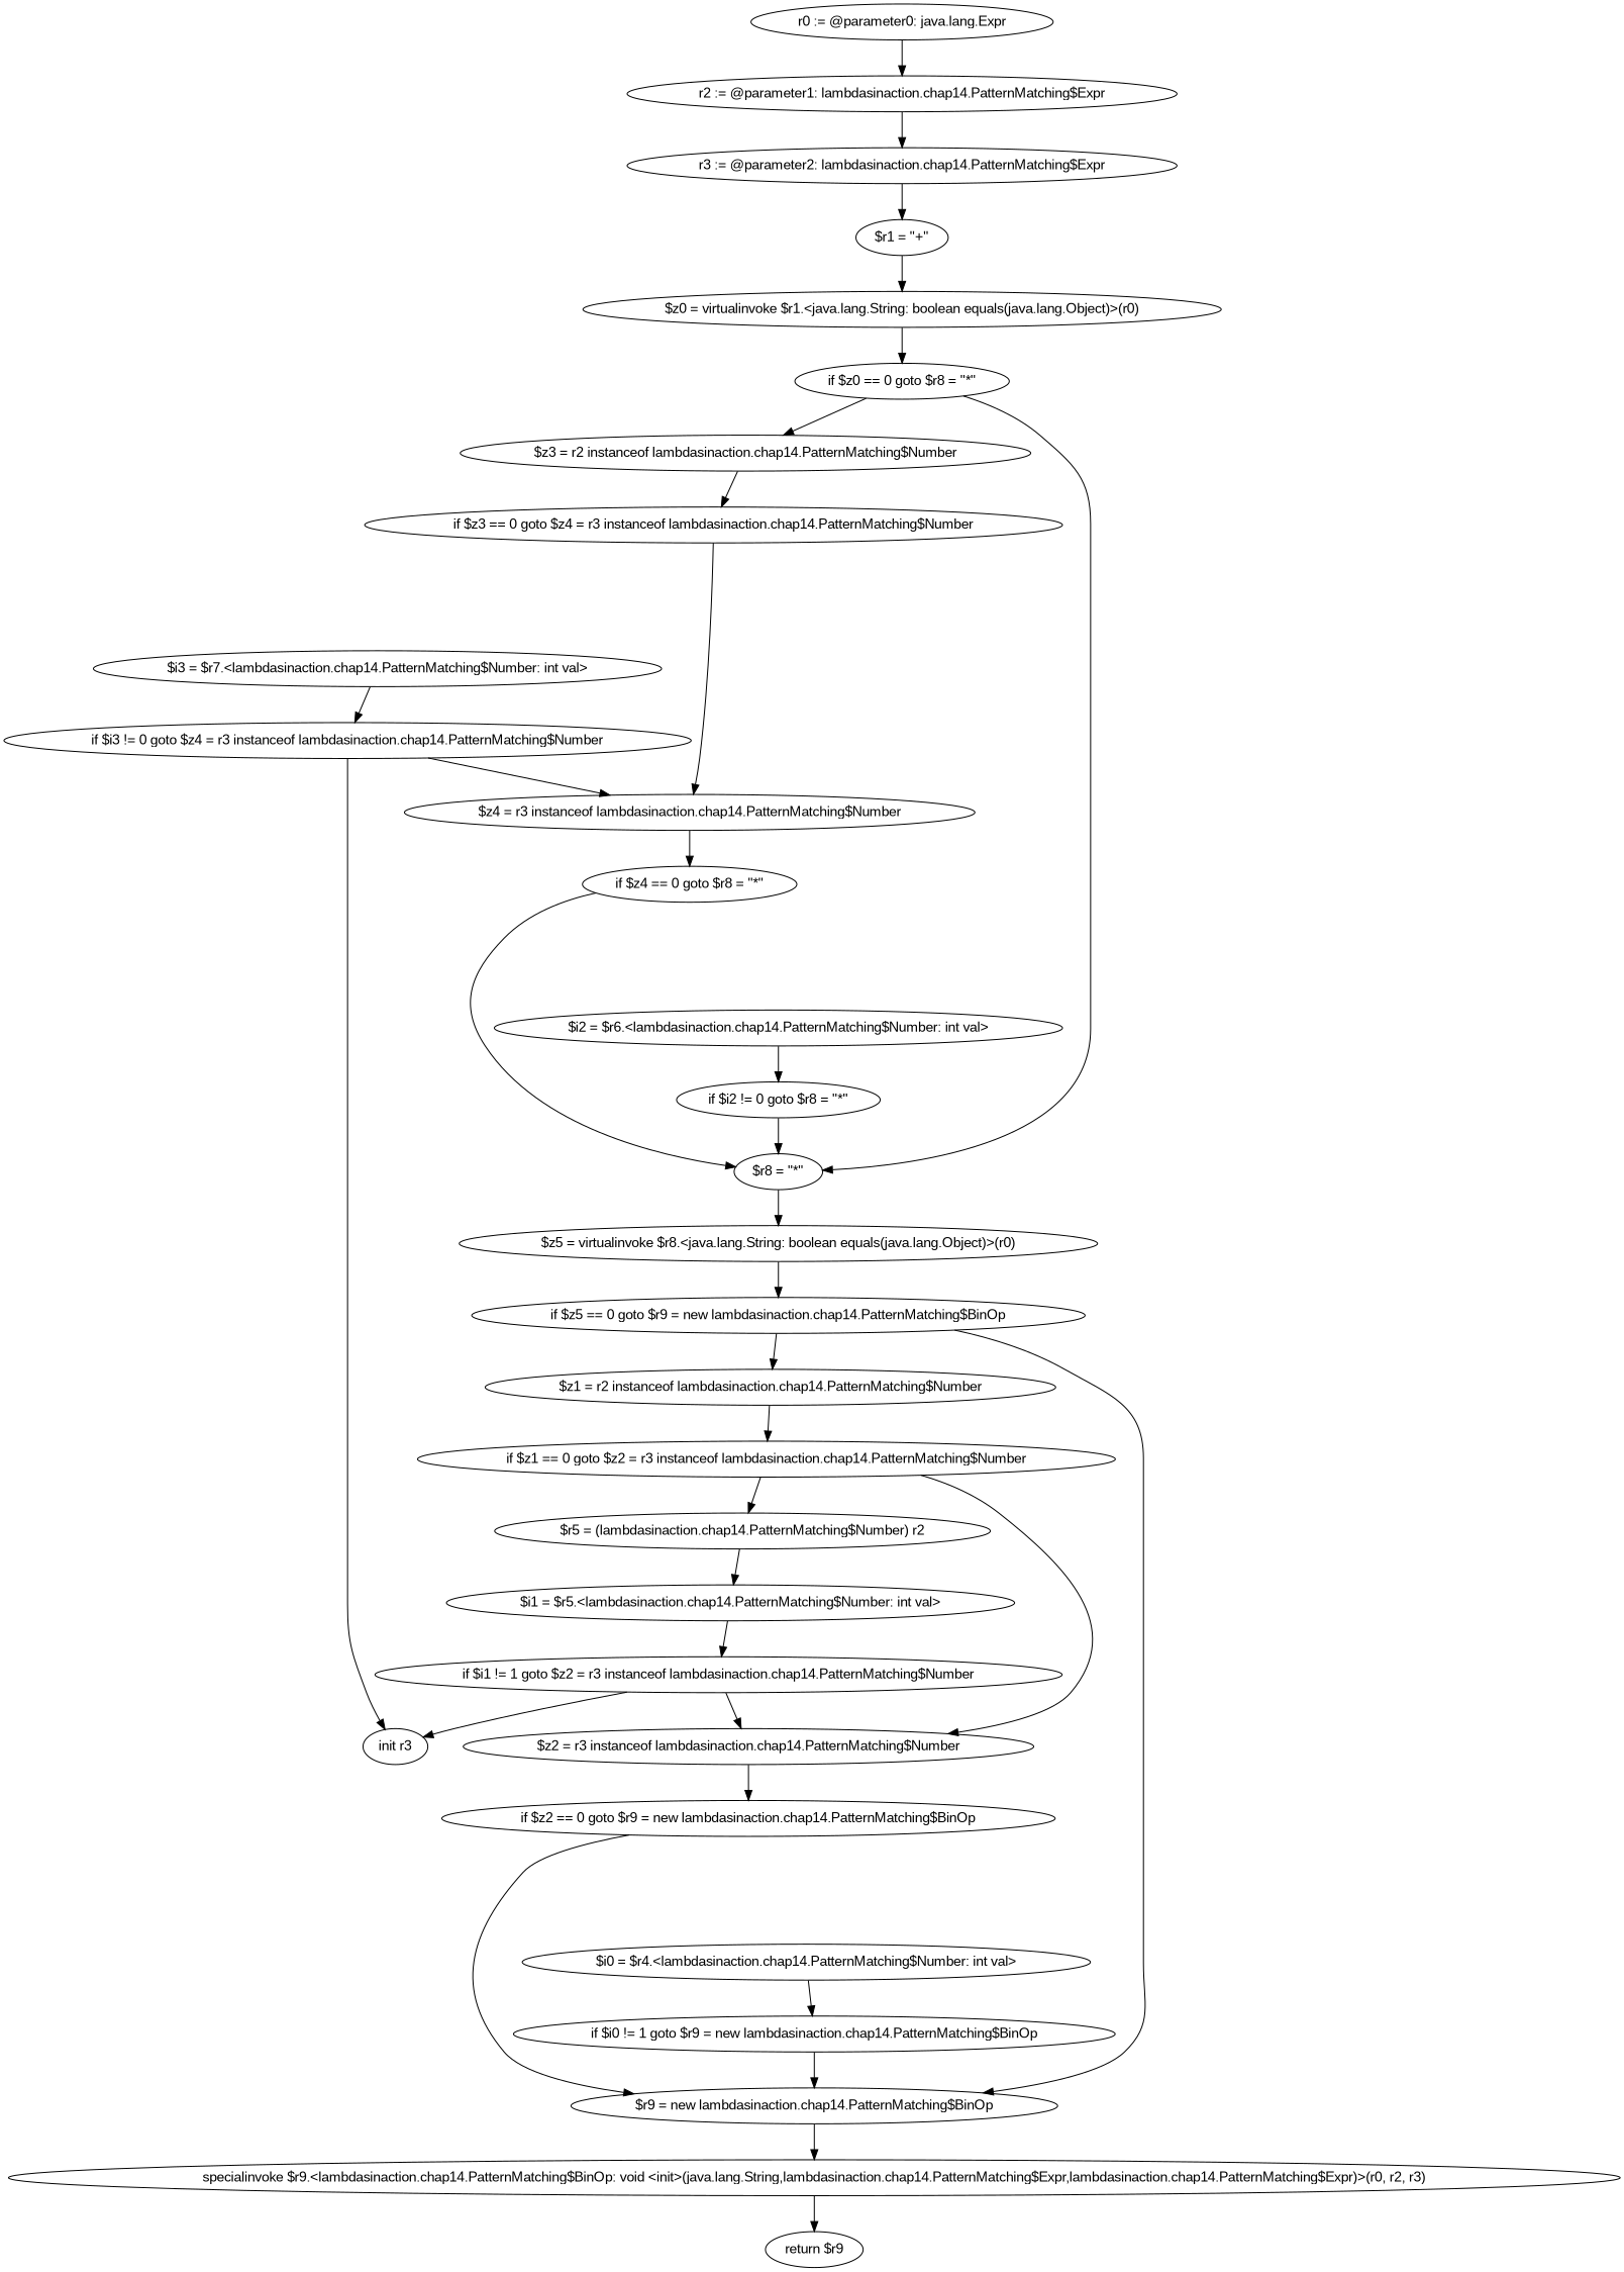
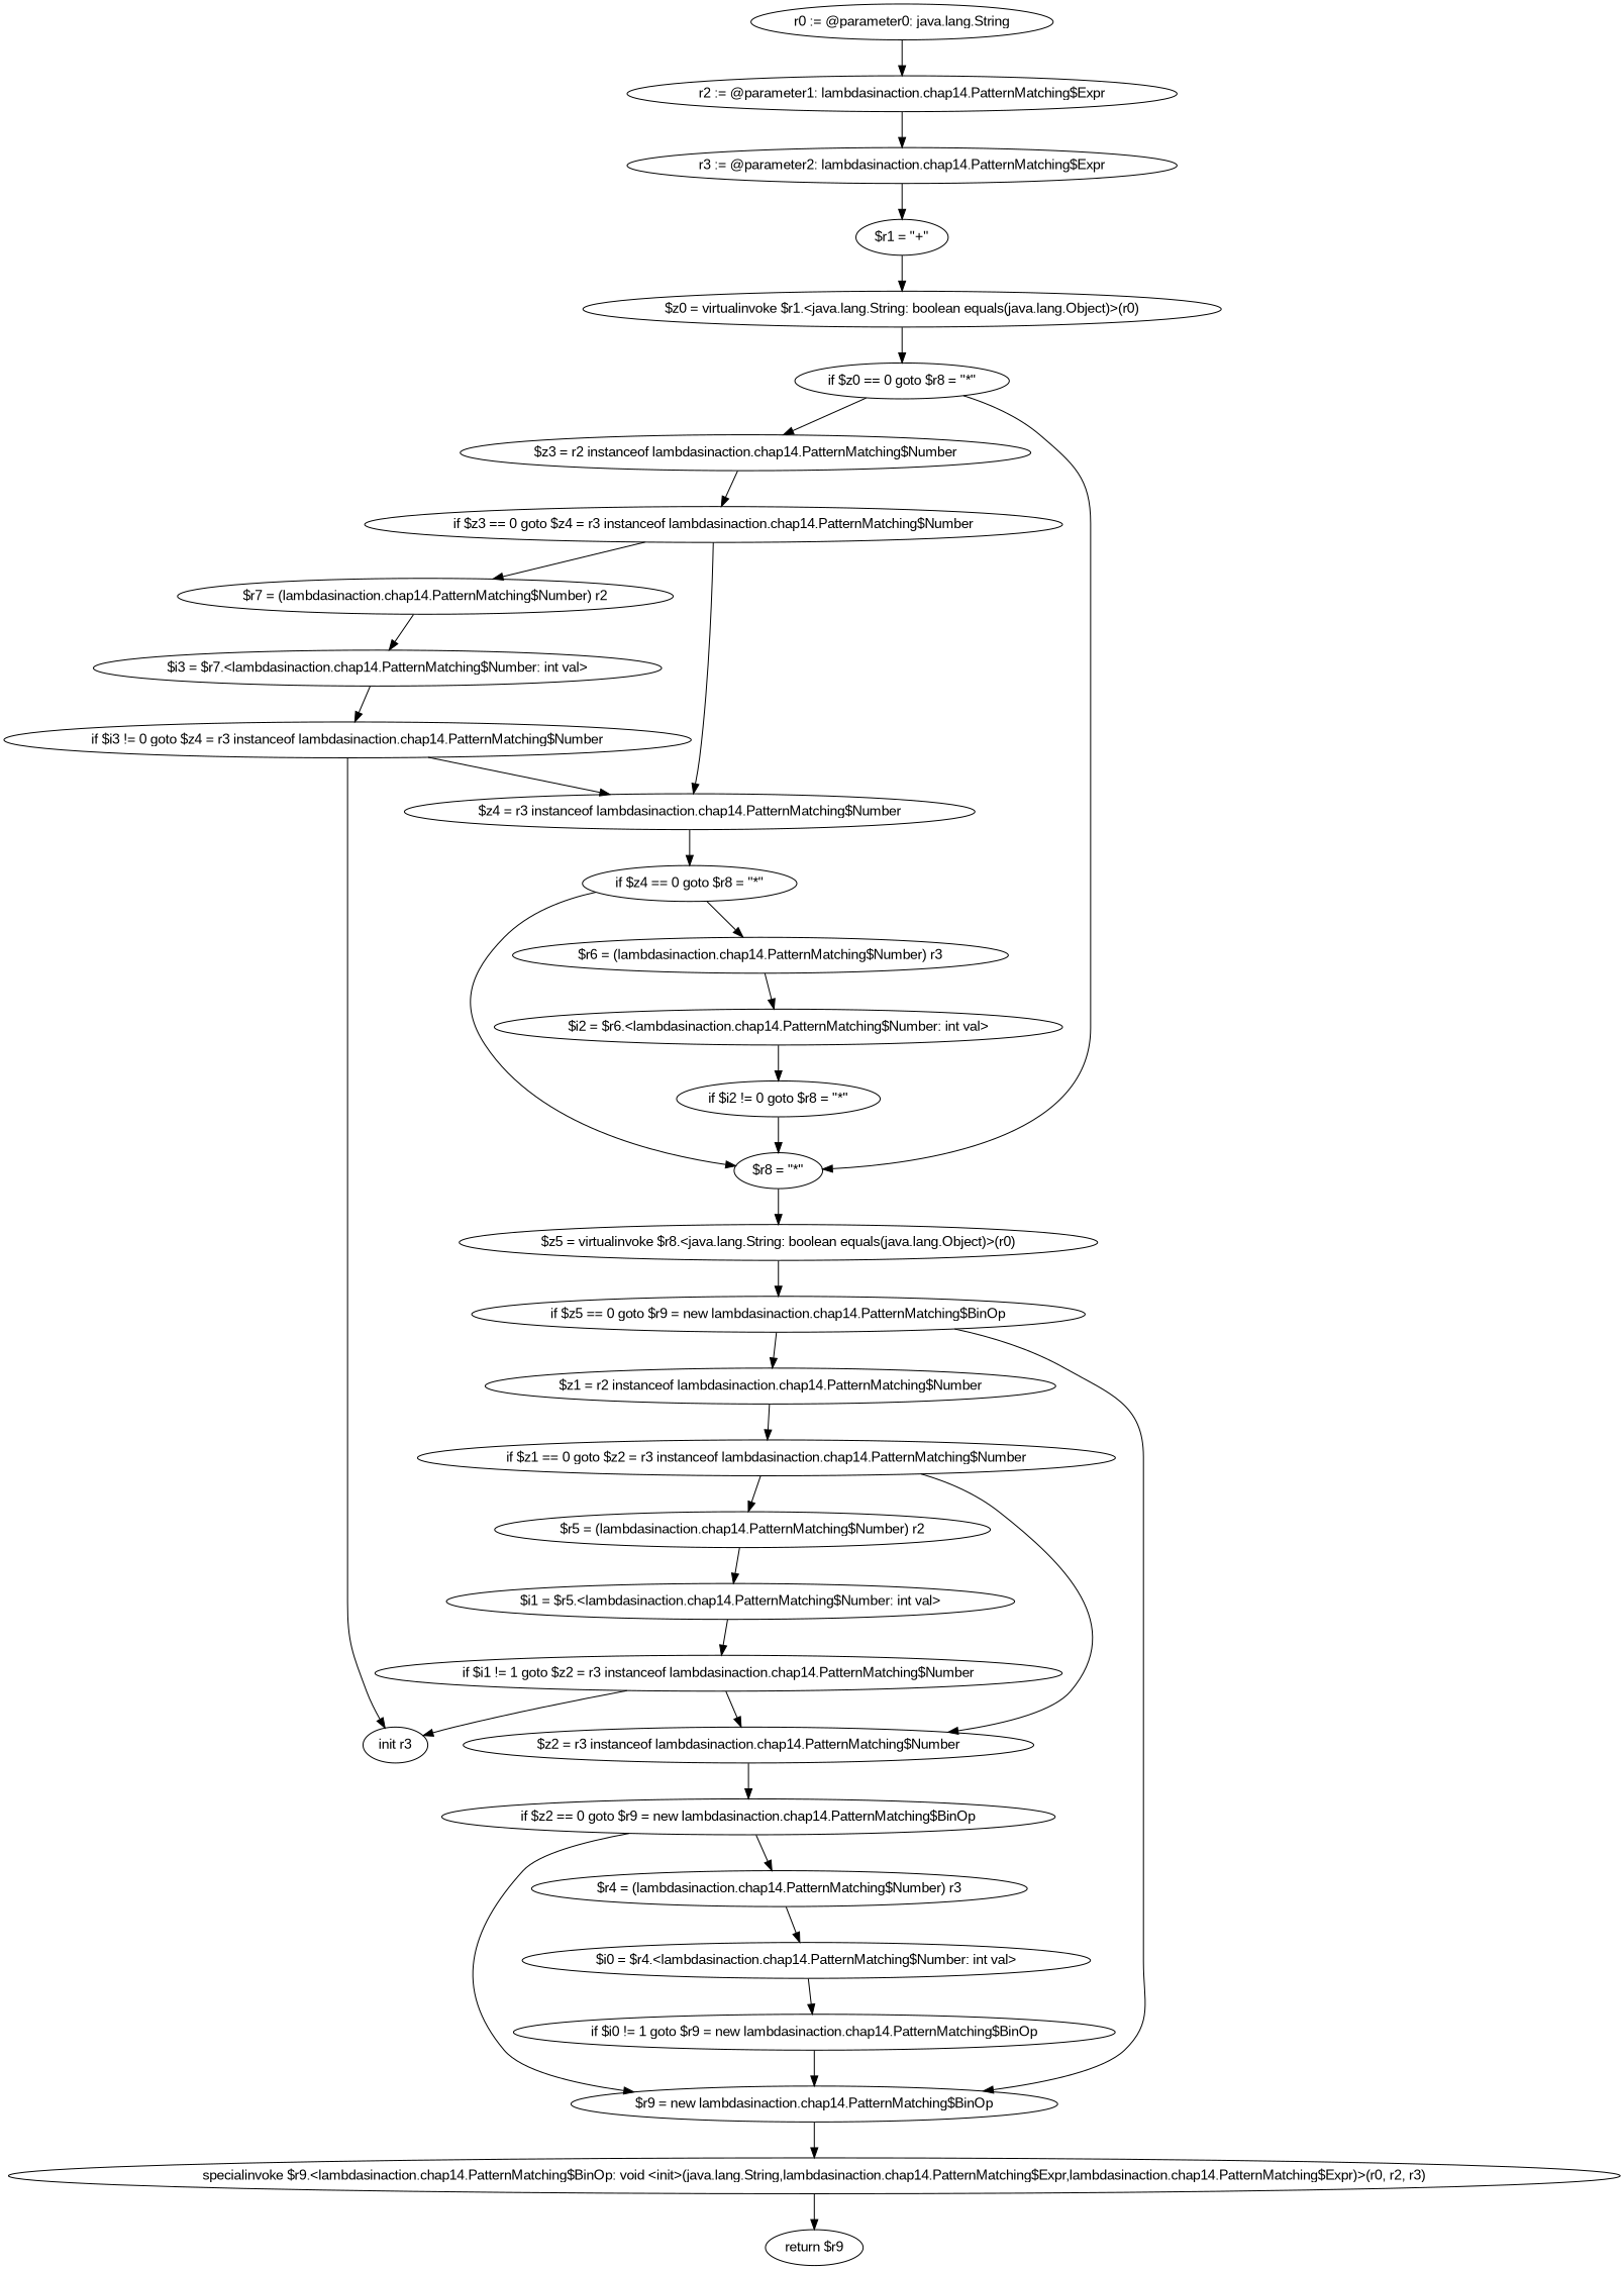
  digraph {
    fontname="Liberation Sans"
    node [fontname="Liberation Sans"]
    edge [fontname="Liberation Sans"]
-   "r0 := @parameter0: java.lang.String" [label="r0 := @parameter0: java.lang.Expr"]
+   "r0 := @parameter0: java.lang.String"
    "r2 := @parameter1: lambdasinaction.chap14.PatternMatching$Expr"
    "r3 := @parameter2: lambdasinaction.chap14.PatternMatching$Expr"
    "$r1 = \"+\""
    "$z0 = virtualinvoke $r1.<java.lang.String: boolean equals(java.lang.Object)>(r0)"
    "if $z0 == 0 goto $r8 = \"*\""
    "$z3 = r2 instanceof lambdasinaction.chap14.PatternMatching$Number"
    "$r8 = \"*\""
    "if $z3 == 0 goto $z4 = r3 instanceof lambdasinaction.chap14.PatternMatching$Number"
    "$z5 = virtualinvoke $r8.<java.lang.String: boolean equals(java.lang.Object)>(r0)"
+   "$r7 = (lambdasinaction.chap14.PatternMatching$Number) r2"
    "$z4 = r3 instanceof lambdasinaction.chap14.PatternMatching$Number"
    "$i3 = $r7.<lambdasinaction.chap14.PatternMatching$Number: int val>"
    "if $z4 == 0 goto $r8 = \"*\""
    "if $i3 != 0 goto $z4 = r3 instanceof lambdasinaction.chap14.PatternMatching$Number"
    n16 [label="init r3"]
+   "$r6 = (lambdasinaction.chap14.PatternMatching$Number) r3"
    "$i2 = $r6.<lambdasinaction.chap14.PatternMatching$Number: int val>"
    "if $i2 != 0 goto $r8 = \"*\""
    "if $z5 == 0 goto $r9 = new lambdasinaction.chap14.PatternMatching$BinOp"
    "$z1 = r2 instanceof lambdasinaction.chap14.PatternMatching$Number"
    "$r9 = new lambdasinaction.chap14.PatternMatching$BinOp"
    "if $z1 == 0 goto $z2 = r3 instanceof lambdasinaction.chap14.PatternMatching$Number"
    "specialinvoke $r9.<lambdasinaction.chap14.PatternMatching$BinOp: void <init>(java.lang.String,lambdasinaction.chap14.PatternMatching$Expr,lambdasinaction.chap14.PatternMatching$Expr)>(r0, r2, r3)"
    "$r5 = (lambdasinaction.chap14.PatternMatching$Number) r2"
    "$z2 = r3 instanceof lambdasinaction.chap14.PatternMatching$Number"
    "$i1 = $r5.<lambdasinaction.chap14.PatternMatching$Number: int val>"
    "if $z2 == 0 goto $r9 = new lambdasinaction.chap14.PatternMatching$BinOp"
    "if $i1 != 1 goto $z2 = r3 instanceof lambdasinaction.chap14.PatternMatching$Number"
+   "$r4 = (lambdasinaction.chap14.PatternMatching$Number) r3"
    "$i0 = $r4.<lambdasinaction.chap14.PatternMatching$Number: int val>"
    "if $i0 != 1 goto $r9 = new lambdasinaction.chap14.PatternMatching$BinOp"
    "return $r9"
    "r0 := @parameter0: java.lang.String" -> "r2 := @parameter1: lambdasinaction.chap14.PatternMatching$Expr"
    "r2 := @parameter1: lambdasinaction.chap14.PatternMatching$Expr" -> "r3 := @parameter2: lambdasinaction.chap14.PatternMatching$Expr"
    "r3 := @parameter2: lambdasinaction.chap14.PatternMatching$Expr" -> "$r1 = \"+\""
    "$r1 = \"+\"" -> "$z0 = virtualinvoke $r1.<java.lang.String: boolean equals(java.lang.Object)>(r0)"
    "$z0 = virtualinvoke $r1.<java.lang.String: boolean equals(java.lang.Object)>(r0)" -> "if $z0 == 0 goto $r8 = \"*\""
    "if $z0 == 0 goto $r8 = \"*\"" -> "$z3 = r2 instanceof lambdasinaction.chap14.PatternMatching$Number"
    "if $z0 == 0 goto $r8 = \"*\"" -> "$r8 = \"*\""
    "$z3 = r2 instanceof lambdasinaction.chap14.PatternMatching$Number" -> "if $z3 == 0 goto $z4 = r3 instanceof lambdasinaction.chap14.PatternMatching$Number"
    "$r8 = \"*\"" -> "$z5 = virtualinvoke $r8.<java.lang.String: boolean equals(java.lang.Object)>(r0)"
+   "if $z3 == 0 goto $z4 = r3 instanceof lambdasinaction.chap14.PatternMatching$Number" -> "$r7 = (lambdasinaction.chap14.PatternMatching$Number) r2"
    "if $z3 == 0 goto $z4 = r3 instanceof lambdasinaction.chap14.PatternMatching$Number" -> "$z4 = r3 instanceof lambdasinaction.chap14.PatternMatching$Number"
    "$z5 = virtualinvoke $r8.<java.lang.String: boolean equals(java.lang.Object)>(r0)" -> "if $z5 == 0 goto $r9 = new lambdasinaction.chap14.PatternMatching$BinOp"
+   "$r7 = (lambdasinaction.chap14.PatternMatching$Number) r2" -> "$i3 = $r7.<lambdasinaction.chap14.PatternMatching$Number: int val>"
    "$z4 = r3 instanceof lambdasinaction.chap14.PatternMatching$Number" -> "if $z4 == 0 goto $r8 = \"*\""
    "$i3 = $r7.<lambdasinaction.chap14.PatternMatching$Number: int val>" -> "if $i3 != 0 goto $z4 = r3 instanceof lambdasinaction.chap14.PatternMatching$Number"
    "if $z4 == 0 goto $r8 = \"*\"" -> "$r8 = \"*\""
+   "if $z4 == 0 goto $r8 = \"*\"" -> "$r6 = (lambdasinaction.chap14.PatternMatching$Number) r3"
    "if $i3 != 0 goto $z4 = r3 instanceof lambdasinaction.chap14.PatternMatching$Number" -> "$z4 = r3 instanceof lambdasinaction.chap14.PatternMatching$Number"
    "if $i3 != 0 goto $z4 = r3 instanceof lambdasinaction.chap14.PatternMatching$Number" -> n16
+   "$r6 = (lambdasinaction.chap14.PatternMatching$Number) r3" -> "$i2 = $r6.<lambdasinaction.chap14.PatternMatching$Number: int val>"
    "$i2 = $r6.<lambdasinaction.chap14.PatternMatching$Number: int val>" -> "if $i2 != 0 goto $r8 = \"*\""
    "if $i2 != 0 goto $r8 = \"*\"" -> "$r8 = \"*\""
    "if $z5 == 0 goto $r9 = new lambdasinaction.chap14.PatternMatching$BinOp" -> "$z1 = r2 instanceof lambdasinaction.chap14.PatternMatching$Number"
    "if $z5 == 0 goto $r9 = new lambdasinaction.chap14.PatternMatching$BinOp" -> "$r9 = new lambdasinaction.chap14.PatternMatching$BinOp"
    "$z1 = r2 instanceof lambdasinaction.chap14.PatternMatching$Number" -> "if $z1 == 0 goto $z2 = r3 instanceof lambdasinaction.chap14.PatternMatching$Number"
    "$r9 = new lambdasinaction.chap14.PatternMatching$BinOp" -> "specialinvoke $r9.<lambdasinaction.chap14.PatternMatching$BinOp: void <init>(java.lang.String,lambdasinaction.chap14.PatternMatching$Expr,lambdasinaction.chap14.PatternMatching$Expr)>(r0, r2, r3)"
    "if $z1 == 0 goto $z2 = r3 instanceof lambdasinaction.chap14.PatternMatching$Number" -> "$r5 = (lambdasinaction.chap14.PatternMatching$Number) r2"
    "if $z1 == 0 goto $z2 = r3 instanceof lambdasinaction.chap14.PatternMatching$Number" -> "$z2 = r3 instanceof lambdasinaction.chap14.PatternMatching$Number"
    "specialinvoke $r9.<lambdasinaction.chap14.PatternMatching$BinOp: void <init>(java.lang.String,lambdasinaction.chap14.PatternMatching$Expr,lambdasinaction.chap14.PatternMatching$Expr)>(r0, r2, r3)" -> "return $r9"
    "$r5 = (lambdasinaction.chap14.PatternMatching$Number) r2" -> "$i1 = $r5.<lambdasinaction.chap14.PatternMatching$Number: int val>"
    "$z2 = r3 instanceof lambdasinaction.chap14.PatternMatching$Number" -> "if $z2 == 0 goto $r9 = new lambdasinaction.chap14.PatternMatching$BinOp"
    "$i1 = $r5.<lambdasinaction.chap14.PatternMatching$Number: int val>" -> "if $i1 != 1 goto $z2 = r3 instanceof lambdasinaction.chap14.PatternMatching$Number"
    "if $z2 == 0 goto $r9 = new lambdasinaction.chap14.PatternMatching$BinOp" -> "$r9 = new lambdasinaction.chap14.PatternMatching$BinOp"
+   "if $z2 == 0 goto $r9 = new lambdasinaction.chap14.PatternMatching$BinOp" -> "$r4 = (lambdasinaction.chap14.PatternMatching$Number) r3"
    "if $i1 != 1 goto $z2 = r3 instanceof lambdasinaction.chap14.PatternMatching$Number" -> n16
    "if $i1 != 1 goto $z2 = r3 instanceof lambdasinaction.chap14.PatternMatching$Number" -> "$z2 = r3 instanceof lambdasinaction.chap14.PatternMatching$Number"
+   "$r4 = (lambdasinaction.chap14.PatternMatching$Number) r3" -> "$i0 = $r4.<lambdasinaction.chap14.PatternMatching$Number: int val>"
    "$i0 = $r4.<lambdasinaction.chap14.PatternMatching$Number: int val>" -> "if $i0 != 1 goto $r9 = new lambdasinaction.chap14.PatternMatching$BinOp"
    "if $i0 != 1 goto $r9 = new lambdasinaction.chap14.PatternMatching$BinOp" -> "$r9 = new lambdasinaction.chap14.PatternMatching$BinOp"
  }
